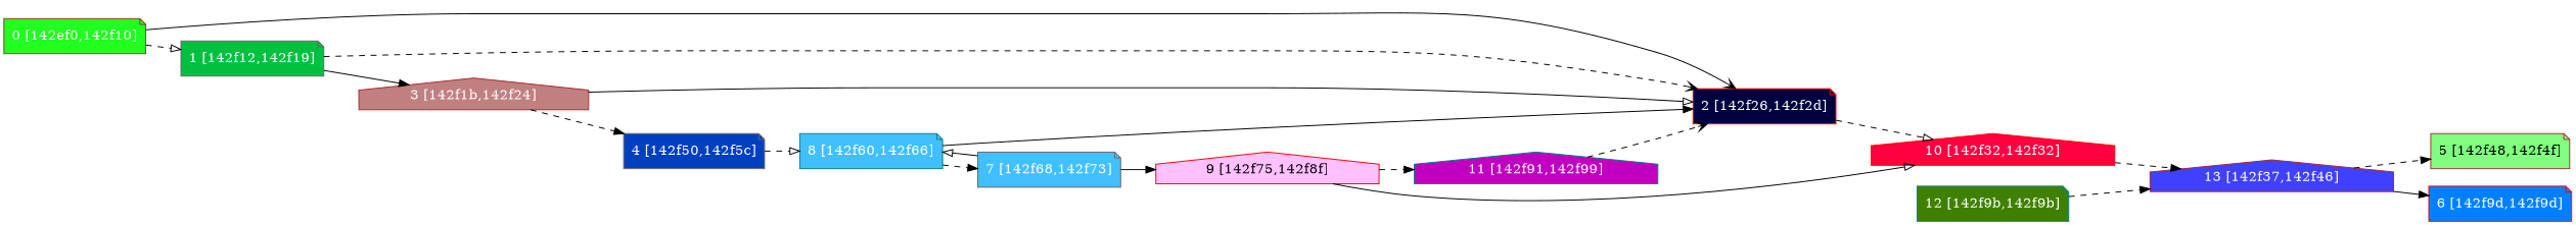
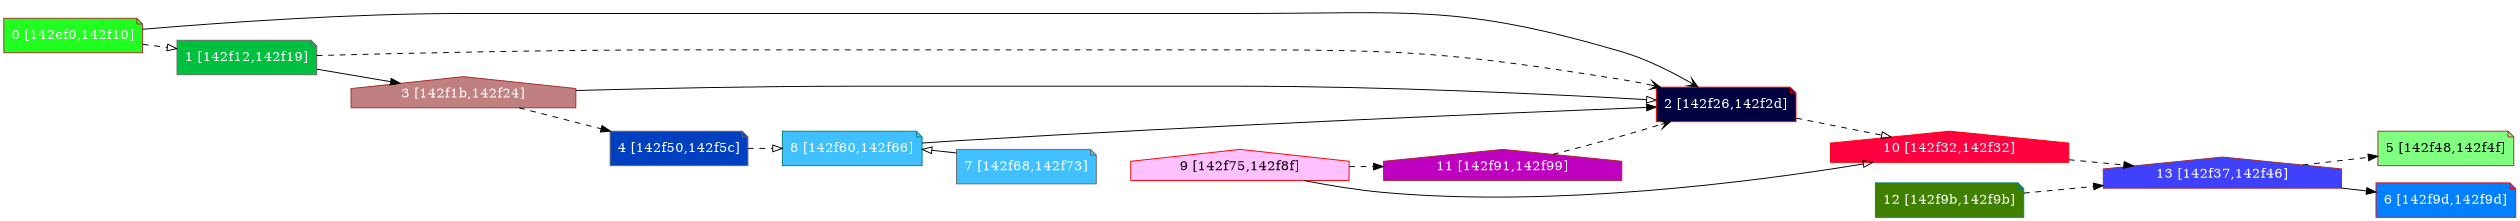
  digraph {
    rankdir=LR
    node [color=brown fillcolor="#40C0FF" fontcolor="#ffffff" shape=note style=filled]
    edge [arrowhead=normal style=dashed]
    n1 [fillcolor="#20FF20" label="0 [142ef0,142f10]"]
    n2 [color=gray40 fillcolor="#00C040" label="1 [142f12,142f19]"]
    n3 [color=red fillcolor="#000040" label="2 [142f26,142f2d]"]
    n4 [fillcolor="#C08080" label="3 [142f1b,142f24]" shape=house]
    n5 [color=red fillcolor="#FF0040" label="10 [142f32,142f32]" shape=house]
    n6 [color=gray40 fillcolor="#0040C0" label="4 [142f50,142f5c]"]
    n7 [fillcolor="#4040FF" label="13 [142f37,142f46]" shape=house]
    n8 [color=teal label="8 [142f60,142f66]"]
    n9 [color=gray40 label="7 [142f68,142f73]"]
    n10 [fillcolor="#80FF80" fontcolor="#000000" label="5 [142f48,142f4f]"]
    n11 [color=red fillcolor="#0080FF" label="6 [142f9d,142f9d]"]
    n12 [color=red fillcolor="#FFC0FF" fontcolor="#000000" label="9 [142f75,142f8f]" shape=house]
-   n13 [color=teal fillcolor="#C000C0" label="11 [142f91,142f99]" shape=house]
+   n13 [fillcolor="#C000C0" label="11 [142f91,142f99]" shape=house]
    n14 [color=teal fillcolor="#408000" label="12 [142f9b,142f9b]"]
    n1 -> n2 [arrowhead=onormal]
    n1 -> n3 [arrowhead=vee style=solid]
    n2 -> n3 [arrowhead=vee]
    n2 -> n4 [style=solid]
    n3 -> n5 [arrowhead=onormal]
    n4 -> n3 [arrowhead=onormal style=solid]
    n4 -> n6
    n5 -> n7
    n6 -> n8 [arrowhead=onormal]
    n7 -> n10
    n7 -> n11 [style=solid]
    n8 -> n3 [style=solid]
-   n8 -> n9
    n9 -> n8 [arrowhead=onormal style=solid]
-   n9 -> n12 [style=solid]
    n12 -> n5 [arrowhead=onormal style=solid]
    n12 -> n13
    n13 -> n3 [arrowhead=vee]
    n14 -> n7
  }
